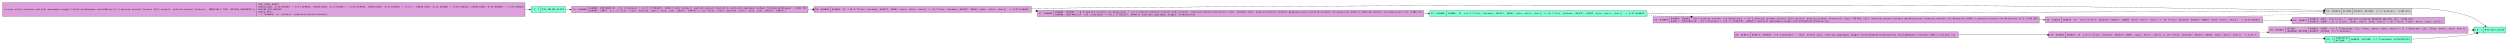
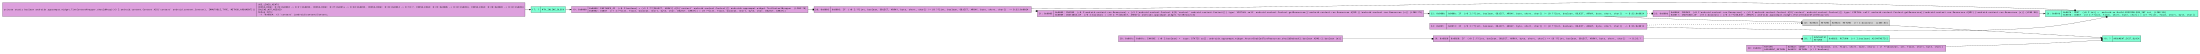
  digraph {
    fontname="Roboto Mono"
    rankdir=LR
    node [fillcolor=plum fontname="Roboto Mono" shape=record style=filled]
    edge [arrowhead=box fontname="Roboto Mono"]
    n1 [fillcolor=aquamarine label="{17\:\ ?|MTH_INLINE_BLOCK\l}"]
    n2 [label="{19\:\ 0x0000|0x0000: INSTANCE_OF  (r0 I:boolean) = (r3 I:??[OBJECT, ARRAY] A[D('context' android.content.Context)]) androidx.appcompat.widget.TintContextWrapper  (LINE:78)\l0x0002: CONST  (r1 I:??[int, float, boolean, short, byte, char, OBJECT, ARRAY]) = (0 ??[int, float, boolean, short, byte, char, OBJECT, ARRAY]) \l}"]
    n3 [label="{20\:\ 0x0003|0x0003: IF  (r0 I:??[int, boolean, OBJECT, ARRAY, byte, short, char]) != (0 ??[int, boolean, OBJECT, ARRAY, byte, short, char])  \-\> B:32:0x0024 \l}"]
    n4 [label="{21\:\ 0x0005|0x0005: INVOKE  (r0 I:android.content.res.Resources) = (r3 I:android.content.Context A[D('context' android.content.Context)]) type: VIRTUAL call: android.content.Context.getResources():android.content.res.Resources A[MD:():android.content.res.Resources (c)] (LINE:79)\l0x0009: INSTANCE_OF  (r0 I:boolean) = (r0 I:??[OBJECT, ARRAY]) androidx.appcompat.widget.TintResources \l}"]
    n5 [fillcolor=lightgrey label="{32\:\ 0x0024|RETURN\l|0x0024: RETURN  (r1 I:boolean)  (LINE:83)\l}"]
    n6 [fillcolor=aquamarine label="{22\:\ 0x000b|0x000b: IF  (r0 I:??[int, boolean, OBJECT, ARRAY, byte, short, char]) != (0 ??[int, boolean, OBJECT, ARRAY, byte, short, char])  \-\> B:32:0x0024 \l}"]
-   n7 [fillcolor=aquamarine label="{18\:\ ?|MTH_EXIT_BLOCK\l}"]
+   n7 [fillcolor=aquamarine label="{18\:\ ?|ARGUMENT_EXIT_BLOCK\l}"]
    n8 [label="{23\:\ 0x000d|0x000d: INVOKE  (r0 I:android.content.res.Resources) = (r3 I:android.content.Context A[D('context' android.content.Context)]) type: VIRTUAL call: android.content.Context.getResources():android.content.res.Resources A[MD:():android.content.res.Resources (c)] (LINE:80)\l0x0011: INSTANCE_OF  (r0 I:boolean) = (r0 I:??[OBJECT, ARRAY]) androidx.appcompat.widget.VectorEnabledTintResources \l}"]
    n9 [label="{24\:\ 0x0013|0x0013: IF  (r0 I:??[int, boolean, OBJECT, ARRAY, byte, short, char]) == (0 ??[int, boolean, OBJECT, ARRAY, byte, short, char])  \-\> B:26:0x0016 \l}"]
-   n10 [label="{26\:\ 0x0016|0x0016: SGET  (r0 I:int) =  android.os.Build.VERSION.SDK_INT int  (LINE:85)\l0x0018: CONST  (r2 I:??[int, float, short, byte, char]) = (21 ??[int, float, short, byte, char]) \l}"]
+   n10 [fillcolor=aquamarine label="{26\:\ 0x0016|0x0016: SGET  (r0 I:int) =  android.os.Build.VERSION.SDK_INT int  (LINE:85)\l0x0018: CONST  (r2 I:??[int, float, short, byte, char]) = (21 ??[int, float, short, byte, char]) \l}"]
    n11 [label="{28\:\ 0x001c|0x001c: INVOKE  (r0 I:boolean) =  type: STATIC call: androidx.appcompat.widget.VectorEnabledTintResources.shouldBeUsed():boolean A[MD:():boolean (m)]\l}"]
    n12 [label="{29\:\ 0x0020|0x0020: IF  (r0 I:??[int, boolean, OBJECT, ARRAY, byte, short, char]) == (0 ??[int, boolean, OBJECT, ARRAY, byte, short, char])  \-\> B:33:? \l}"]
    n13 [label="{30\:\ 0x0022|RETURN\lARGUMENT_RETURN\l|0x0022: CONST  (r1 I:??[boolean, int, float, short, byte, char]) = (1 ??[boolean, int, float, short, byte, char]) \l0x0023: RETURN  (r1 I:boolean) \l}"]
    n14 [fillcolor=aquamarine label="{33\:\ ?|SYNTHETIC\lRETURN\l|0x0023: RETURN  (r1 I:boolean) A[SYNTHETIC]\l}"]
    n15 [label="{private static boolean androidx.appcompat.widget.TintContextWrapper.shouldWrap((r3 I:android.content.Context A[D('context' android.content.Context), IMMUTABLE_TYPE, METHOD_ARGUMENT]))  | USE_LINES_HINTS\lCROSS_EDGE: B:29:0x0020 \-\> B:31:0x0023, CROSS_EDGE: B:27:0x001a \-\> B:30:0x0022, CROSS_EDGE: B:32:0x0024 \-\> B:18:?, CROSS_EDGE: B:22:0x000b \-\> B:32:0x0024, CROSS_EDGE: B:20:0x0003 \-\> B:32:0x0024\lINLINE_NOT_NEEDED\lDebug Info:\l  \-1 \-0x0024: r3 'context' Landroid\/content\/Context;\l}"]
    n1 -> n2 [arrowhead=normal]
    n2 -> n3
    n3 -> n4 [style=dashed]
-   n3 -> n5
+   n3 -> n10
    n4 -> n6 [arrowhead=normal]
    n5 -> n7 [arrowhead=normal]
    n6 -> n5 [arrowhead=normal]
    n6 -> n8 [style=dashed]
-   n8 -> n9 [arrowhead=normal]
+   n8 -> n10 [arrowhead=normal]
    n9 -> n5 [arrowhead=normal style=dashed]
    n9 -> n10
    n11 -> n12
-   n12 -> n13 [arrowhead=normal style=dashed]
    n12 -> n14
    n13 -> n7
    n14 -> n7
    n15 -> n1 [arrowhead=normal]
  }
